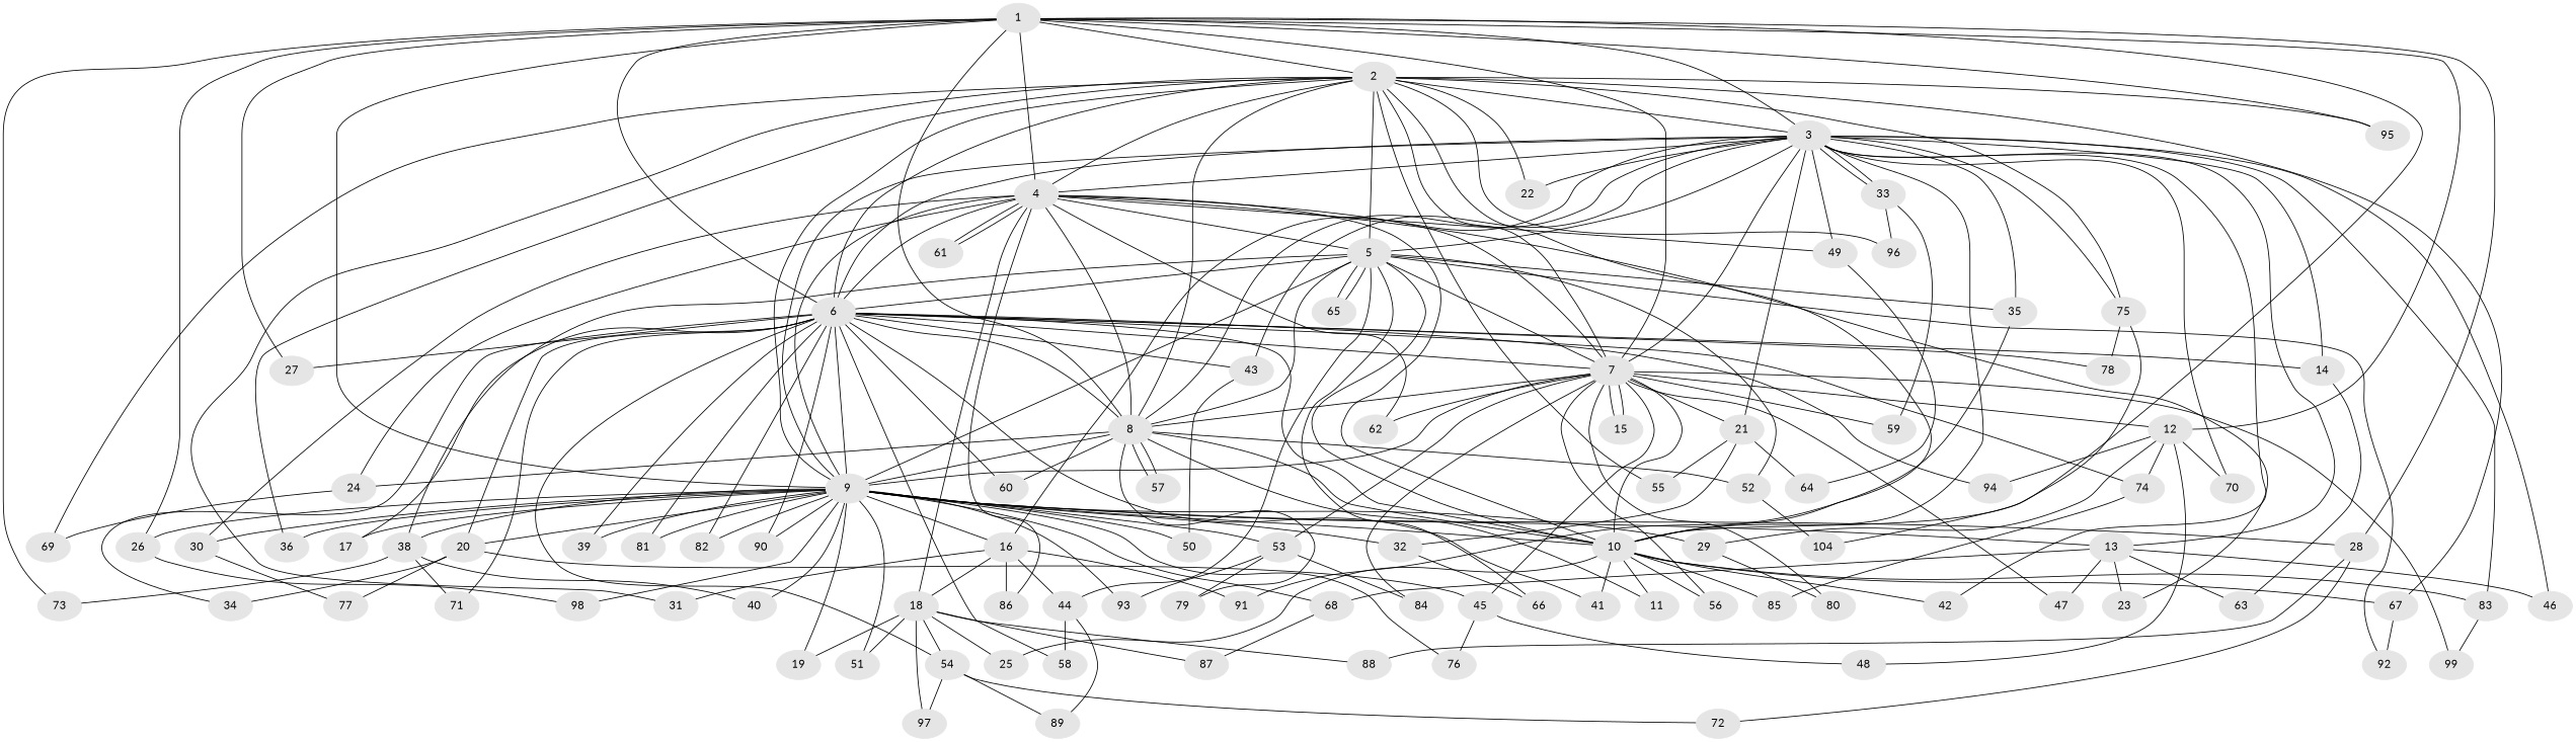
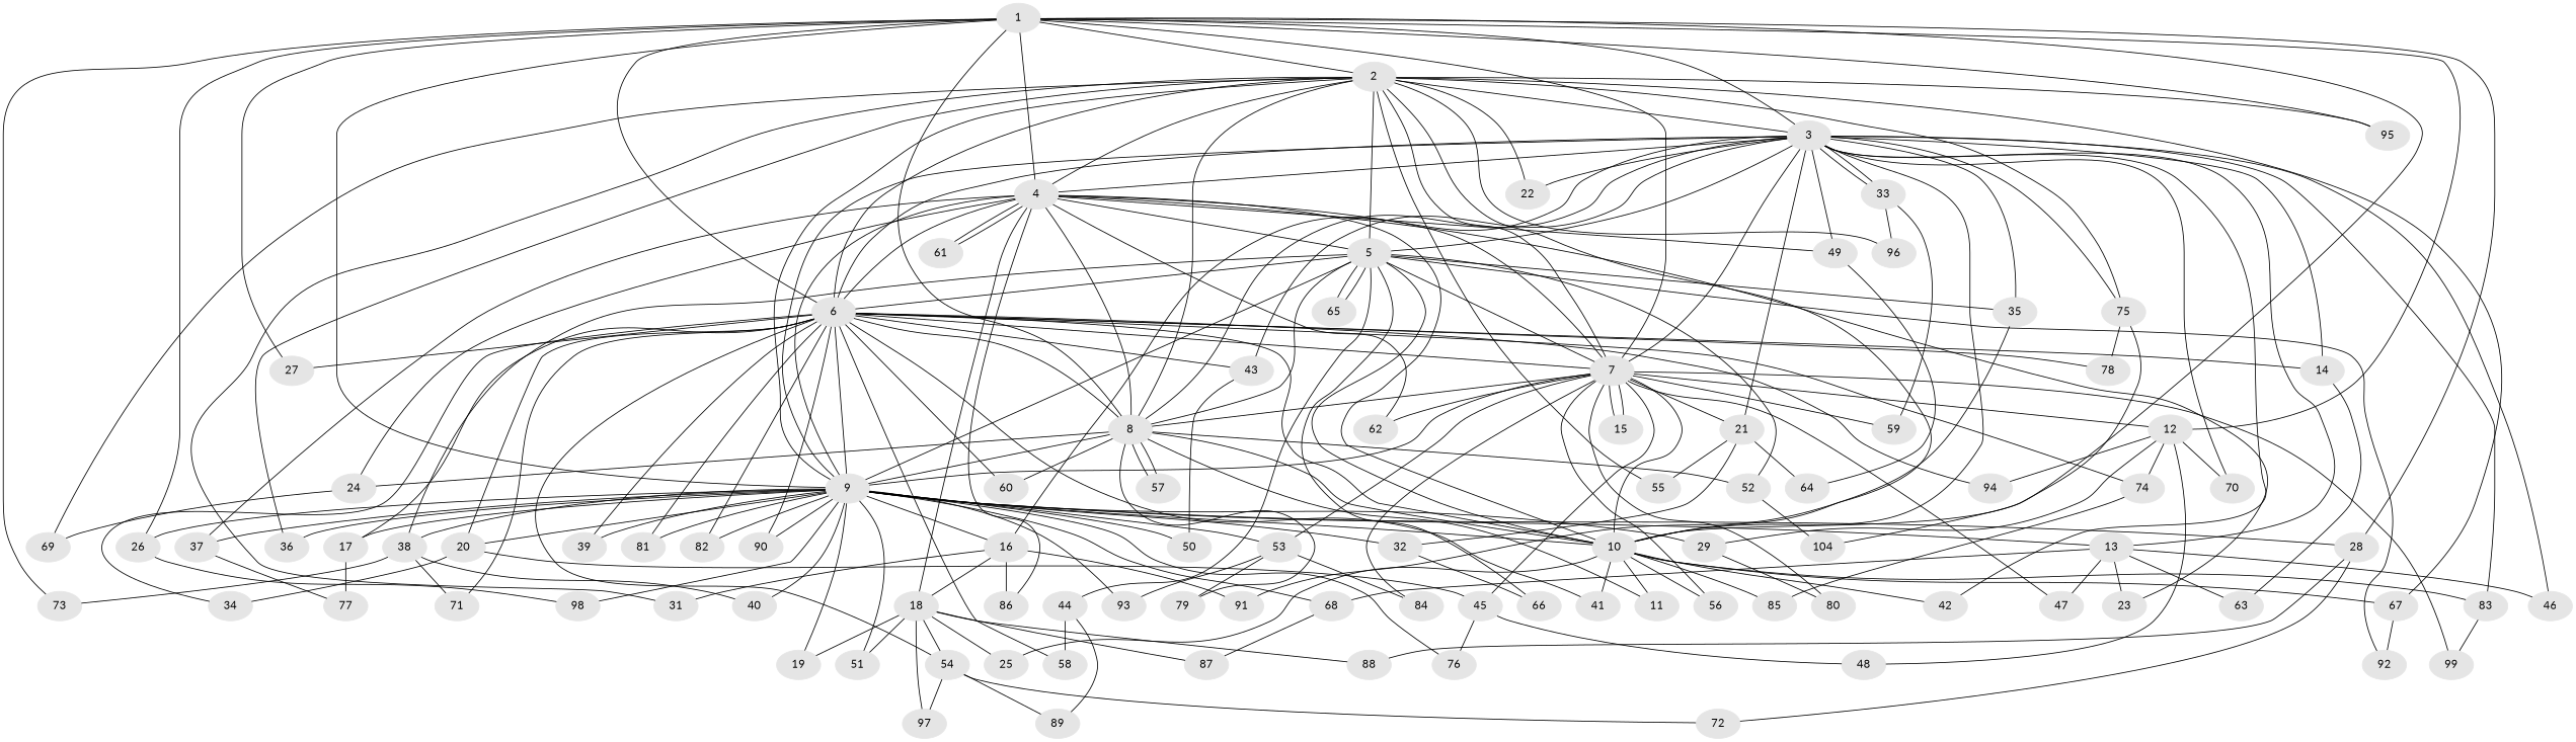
  graph {
    fontname=Lato
    node [color=gray90 fontname=Lato style=filled]
    edge [fontname=Lato]
    1
    2
    3
    4
    6
    7
    8
    9
    10
    12
    26
    27
    28
    73
    95
    5
    22
    31
    36
    55
    67
    69
    75
    96
    13
    14
    16
    21
    33
    35
    42
    43
    46
    49
    70
    83
    18
    23
    24
-   30
+   30 [label=37]
    61
    62
    86
    38
    44
    52
    65
    66
    92
    17
    20
    34
    39
    41
    54
    58
    60
    71
    74
    78
    81
    82
    90
    94
    15
    45
    47
    53
    56
    59
    80
    84
    99
    11
    57
    79
    19
    29
    32
    40
    50
    51
    68
    76
    93
    98
    25
    85
    48
    88
    72
    n92 [label=104]
    63
    91
    64
    87
    97
    77
    89
    1 -- 2
    1 -- 3
    1 -- 4
    1 -- 6
    1 -- 7
    1 -- 8
    1 -- 9
    1 -- 10
    1 -- 12
    1 -- 26
    1 -- 27
    1 -- 28
    1 -- 73
    1 -- 95
    2 -- 3
    2 -- 4
    2 -- 6
    2 -- 7
    2 -- 8
    2 -- 9
    2 -- 10
    2 -- 95
    2 -- 5
    2 -- 22
    2 -- 31
    2 -- 36
    2 -- 55
    2 -- 67
    2 -- 69
    2 -- 75
    2 -- 96
    3 -- 4
    3 -- 6
    3 -- 7
    3 -- 8
    3 -- 9
    3 -- 10
    3 -- 5
    3 -- 22
    3 -- 75
    3 -- 13
    3 -- 14
    3 -- 16
    3 -- 21
    3 -- 33
    3 -- 33
    3 -- 35
    3 -- 42
    3 -- 43
    3 -- 46
    3 -- 49
    3 -- 70
    3 -- 83
    4 -- 6
    4 -- 7
    4 -- 8
    4 -- 9
    4 -- 10
    4 -- 5
    4 -- 49
    4 -- 18
    4 -- 23
    4 -- 24
    4 -- 30
    4 -- 61
    4 -- 61
    4 -- 62
    4 -- 86
    6 -- 7
    6 -- 8
    6 -- 9
    6 -- 10
    6 -- 27
    6 -- 14
    6 -- 43
    6 -- 17
    6 -- 20
    6 -- 34
    6 -- 39
    6 -- 41
    6 -- 54
    6 -- 58
    6 -- 60
    6 -- 71
    6 -- 74
    6 -- 78
    6 -- 81
    6 -- 82
    6 -- 90
    6 -- 94
    7 -- 8
    7 -- 9
    7 -- 10
    7 -- 12
    7 -- 21
    7 -- 62
    7 -- 15
    7 -- 15
    7 -- 45
    7 -- 47
    7 -- 53
    7 -- 56
    7 -- 59
    7 -- 80
    7 -- 84
    7 -- 99
    8 -- 9
    8 -- 10
    8 -- 24
    8 -- 52
    8 -- 60
    8 -- 11
    8 -- 57
    8 -- 57
    8 -- 79
    9 -- 10
    9 -- 26
    9 -- 28
    9 -- 36
    9 -- 13
    9 -- 16
    9 -- 30
    9 -- 38
    9 -- 17
    9 -- 20
    9 -- 39
    9 -- 81
    9 -- 82
    9 -- 90
    9 -- 53
    9 -- 19
    9 -- 29
    9 -- 32
    9 -- 40
    9 -- 50
    9 -- 51
    9 -- 68
    9 -- 76
    9 -- 93
    9 -- 98
    10 -- 67
    10 -- 42
    10 -- 83
    10 -- 41
    10 -- 56
    10 -- 11
    10 -- 25
    10 -- 85
    12 -- 70
    12 -- 74
    12 -- 94
    12 -- 29
    12 -- 48
    26 -- 98
    28 -- 88
    28 -- 72
    5 -- 6
    5 -- 7
    5 -- 8
    5 -- 9
    5 -- 10
    5 -- 35
    5 -- 38
    5 -- 44
    5 -- 52
    5 -- 65
    5 -- 65
    5 -- 66
    5 -- 92
    67 -- 92
    75 -- 78
    75 -- n92
    13 -- 46
    13 -- 23
    13 -- 47
    13 -- 68
    13 -- 63
    14 -- 63
    16 -- 31
    16 -- 18
    16 -- 86
-   16 -- 44
    16 -- 91
    21 -- 55
    21 -- 32
    21 -- 64
    33 -- 96
    33 -- 59
    35 -- 91
    43 -- 50
    49 -- 64
    83 -- 99
    18 -- 54
    18 -- 19
    18 -- 51
    18 -- 25
    18 -- 88
    18 -- 87
    18 -- 97
    24 -- 69
    30 -- 77
    38 -- 73
    38 -- 71
    38 -- 40
    44 -- 58
    44 -- 89
    52 -- n92
    20 -- 34
    20 -- 45
-   20 -- 77
+   17 -- 77
    54 -- 72
    54 -- 97
    54 -- 89
    74 -- 85
    45 -- 76
    45 -- 48
    53 -- 84
    53 -- 79
    53 -- 93
    29 -- 80
    32 -- 66
    68 -- 87
  }
